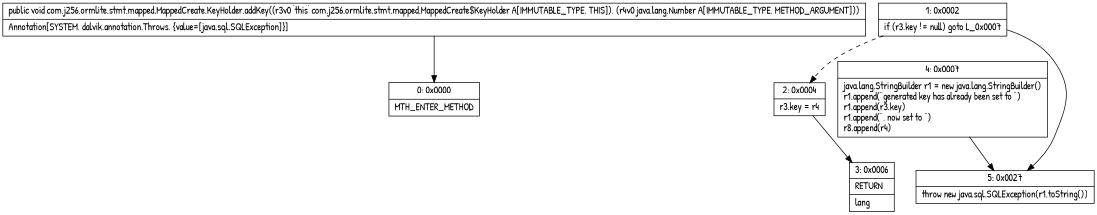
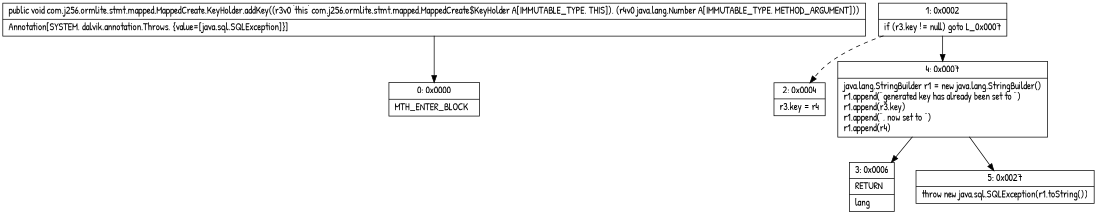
  digraph {
    fontname="Patrick Hand"
    node [fontname="Patrick Hand" shape=record]
    edge [fontname="Patrick Hand"]
-   n1 [label="{0\:\ 0x0000|MTH_ENTER_METHOD\l}"]
+   n1 [label="{0\:\ 0x0000|MTH_ENTER_BLOCK\l}"]
    n2 [label="{1\:\ 0x0002|if (r3.key != null) goto L_0x0007\l}"]
    n3 [label="{2\:\ 0x0004|r3.key = r4\l}"]
-   n4 [label="{4\:\ 0x0007|java.lang.StringBuilder r1 = new java.lang.StringBuilder()\lr1.append(\"generated key has already been set to \")\lr1.append(r3.key)\lr1.append(\", now set to \")\lr8.append(r4)\l}"]
+   n4 [label="{4\:\ 0x0007|java.lang.StringBuilder r1 = new java.lang.StringBuilder()\lr1.append(\"generated key has already been set to \")\lr1.append(r3.key)\lr1.append(\", now set to \")\lr1.append(r4)\l}"]
    n5 [label="{3\:\ 0x0006|RETURN\l|lang\l}"]
    n6 [label="{5\:\ 0x0027|throw new java.sql.SQLException(r1.toString())\l}"]
    n7 [label="{public void com.j256.ormlite.stmt.mapped.MappedCreate.KeyHolder.addKey((r3v0 'this' com.j256.ormlite.stmt.mapped.MappedCreate$KeyHolder A[IMMUTABLE_TYPE, THIS]), (r4v0 java.lang.Number A[IMMUTABLE_TYPE, METHOD_ARGUMENT]))  | Annotation[SYSTEM, dalvik.annotation.Throws, \{value=[java.sql.SQLException]\}]\l}"]
    n2 -> n3 [style=dashed]
-   n2 -> n6
-   n3 -> n5
+   n2 -> n4
+   n4 -> n5
    n4 -> n6
    n7 -> n1
  }
